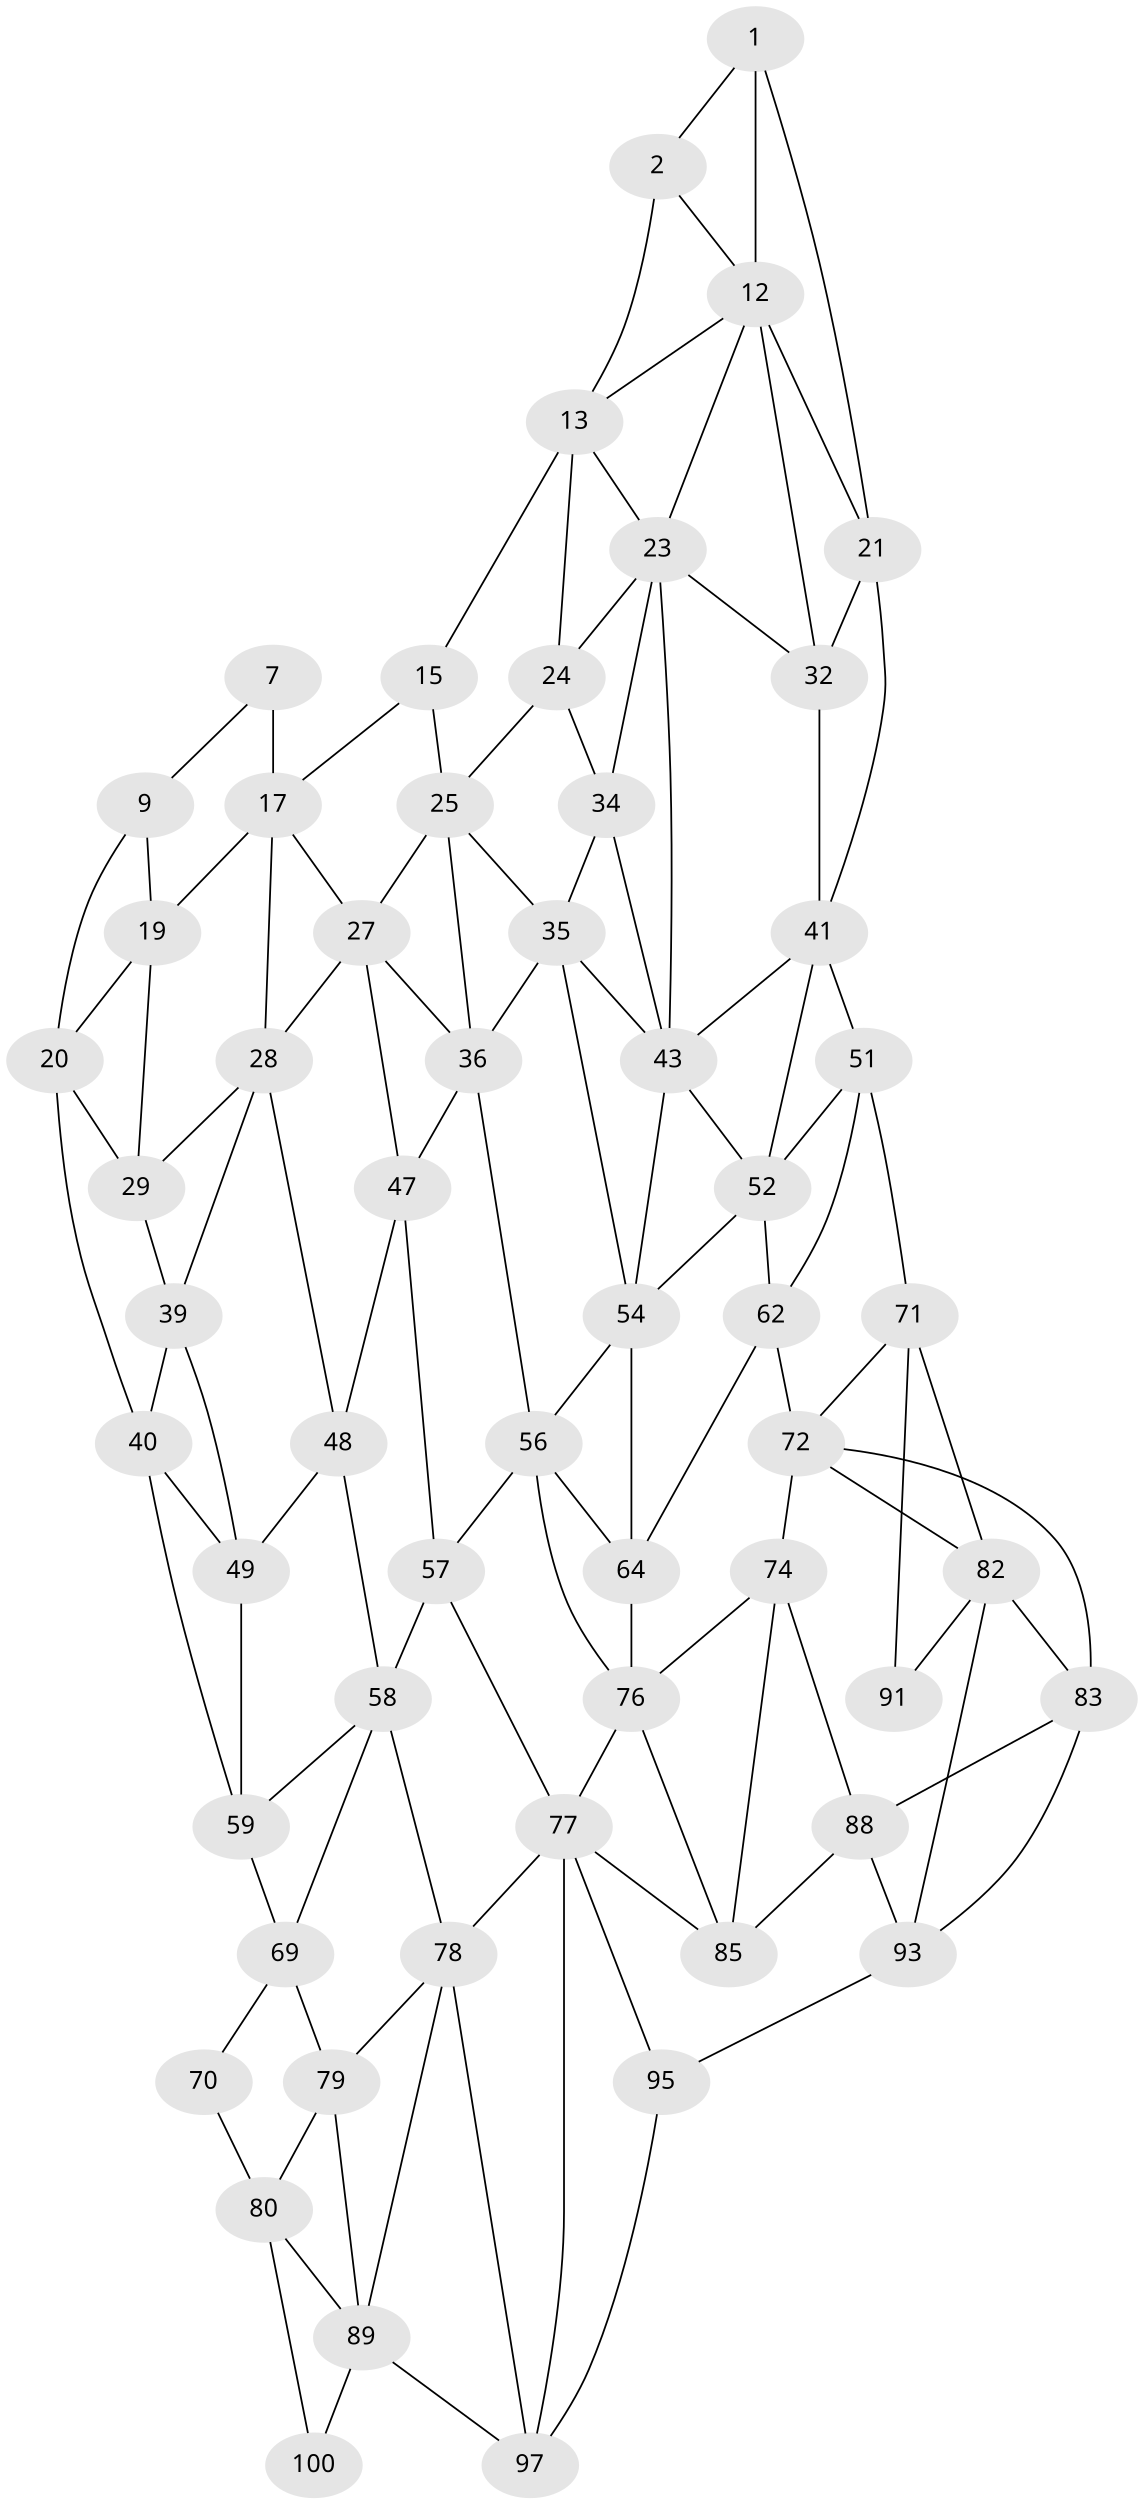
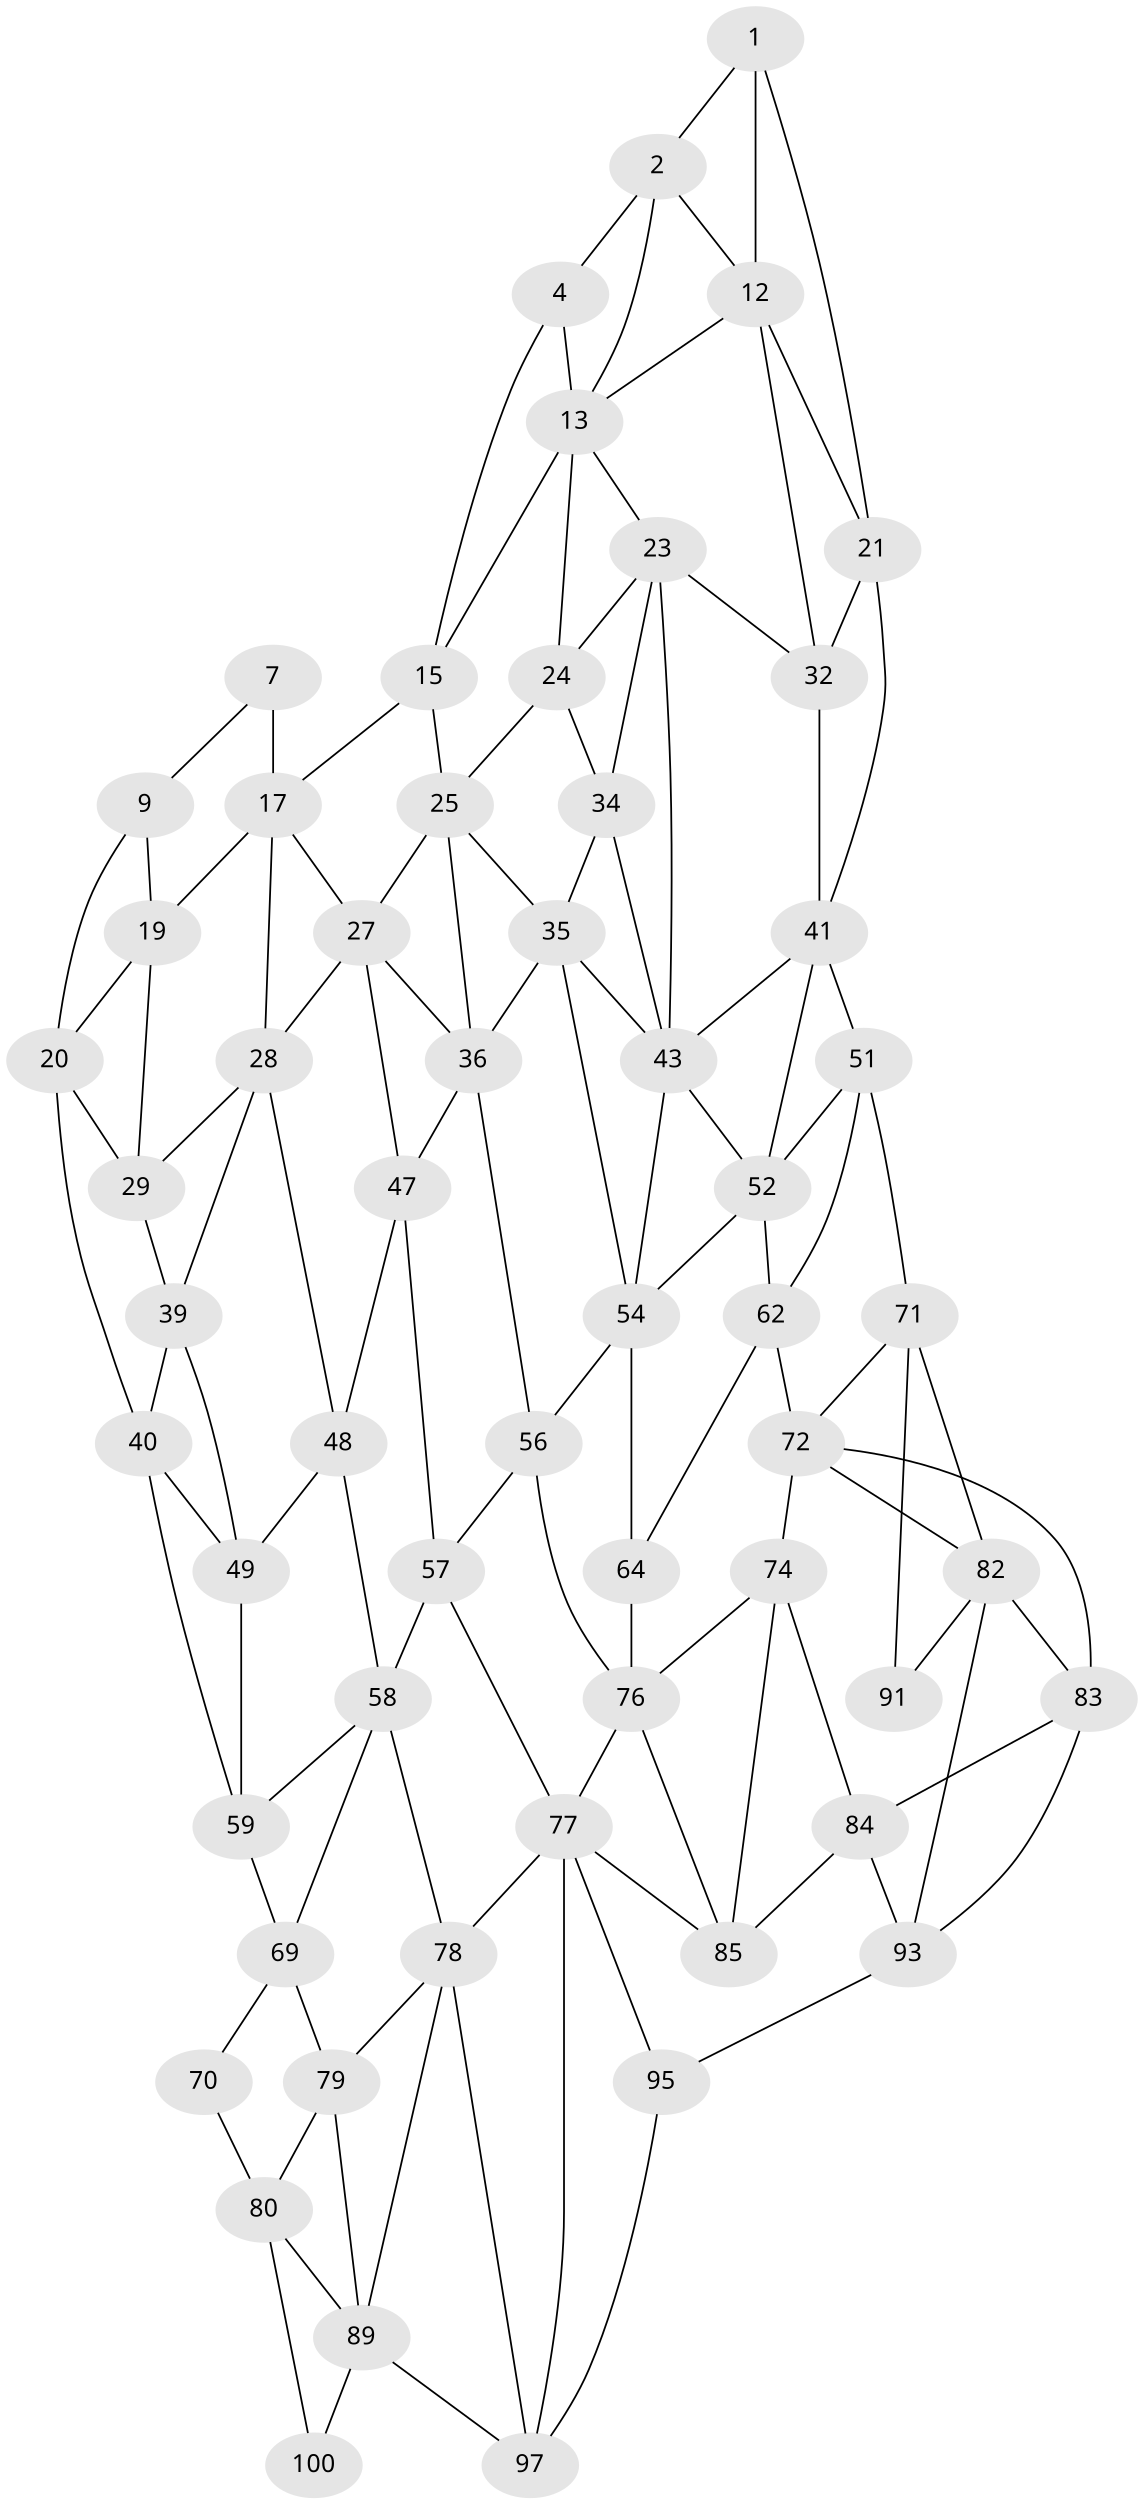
  graph {
    fontname="Noto Sans"
    node [color=gray90 fontname="Noto Sans" style=filled]
    edge [fontname="Noto Sans"]
    1 [super="+11"]
    2 [super="+3"]
    12 [super="+22"]
    21 [super="+31"]
+   4 [super="+5"]
    13 [super="+14"]
    23 [super="+33"]
    32
    41 [super="+42"]
    15 [super="+16"]
    24
    17 [super="+18"]
    25 [super="+26"]
    7 [super="+8"]
    9 [super="+10"]
    19
    20 [super="+30"]
    27 [super="+37"]
    28 [super="+38"]
    29
    40 [super="+50"]
    34
    43 [super="+44"]
    35 [super="+45"]
    36 [super="+46"]
    47
    39
    48
    49
    59 [super="+60"]
    51 [super="+61"]
    52 [super="+53"]
    54 [super="+55"]
    56 [super="+66"]
    57 [super="+67"]
    58 [super="+68"]
    64 [super="+65"]
    76
    69
    62 [super="+63"]
    71 [super="+81"]
    77 [super="+87"]
    78 [super="+88"]
    72 [super="+73"]
    82 [super="+92"]
    91
    85 [super="+86"]
    97 [super="+98"]
    95 [super="+96"]
    70
    79
    89 [super="+99"]
    80 [super="+90"]
    74 [super="+75"]
    83
-   84 [label=88]
+   84
    100
    93 [super="+94"]
    1 -- 2
    1 -- 12
    1 -- 21
    2 -- 12
+   2 -- 4
    2 -- 13
    12 -- 21
    12 -- 13
-   12 -- 23
    12 -- 32
    21 -- 32
    21 -- 41
+   4 -- 13
+   4 -- 15
    13 -- 23
    13 -- 15
    13 -- 24
    23 -- 32
    23 -- 24
    23 -- 34
    23 -- 43
    32 -- 41
    41 -- 43
    41 -- 51
    41 -- 52
    15 -- 17
    15 -- 25 [weight=2]
    24 -- 25
    24 -- 34
    17 -- 19
    17 -- 27
    17 -- 28
    25 -- 27
    25 -- 35
    25 -- 36
    7 -- 17 [weight=2]
    7 -- 9
    9 -- 19
    9 -- 20
    19 -- 20
    19 -- 29
    20 -- 29
    20 -- 40
    27 -- 28 [weight=2]
    27 -- 36
    27 -- 47
    28 -- 29
    28 -- 39
    28 -- 48
    29 -- 39
    40 -- 49
    40 -- 59
    34 -- 43
    34 -- 35
    43 -- 52
    43 -- 54
    35 -- 43
    35 -- 36 [weight=2]
    35 -- 54
    36 -- 47
    36 -- 56
    47 -- 48
    47 -- 57
    39 -- 40
    39 -- 49
    48 -- 49
    48 -- 58
    49 -- 59
    59 -- 69
    51 -- 52
    51 -- 62
    51 -- 71
    52 -- 54
    52 -- 62 [weight=2]
    54 -- 56
    54 -- 64 [weight=2]
    56 -- 57 [weight=2]
-   56 -- 64
    56 -- 76
    57 -- 58 [weight=2]
    57 -- 77
    58 -- 59
    58 -- 69
    58 -- 78
    64 -- 76 [weight=2]
    76 -- 77
    76 -- 85
    69 -- 70
    69 -- 79
    62 -- 64
    62 -- 72 [weight=2]
    71 -- 72
    71 -- 82
    71 -- 91
    77 -- 78 [weight=2]
    77 -- 85
    77 -- 97
    77 -- 95 [weight=2]
    78 -- 97
    78 -- 79
    78 -- 89
    72 -- 82
    72 -- 74
    72 -- 83
    82 -- 91
    82 -- 83
    82 -- 93
    95 -- 97
    70 -- 80
    79 -- 89
    79 -- 80
    89 -- 97
    89 -- 100
    80 -- 89
    80 -- 100
    74 -- 76
    74 -- 85
    74 -- 84
    83 -- 84
    83 -- 93
    84 -- 85
    84 -- 93
    93 -- 95
  }
